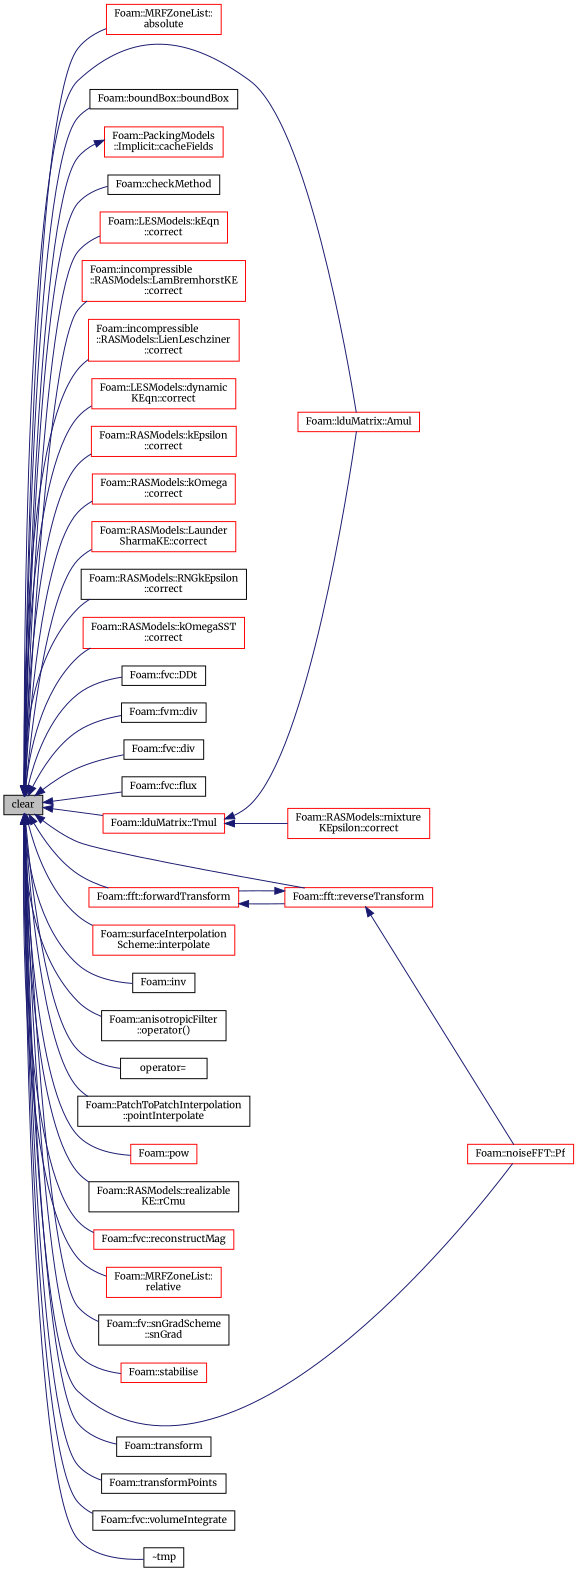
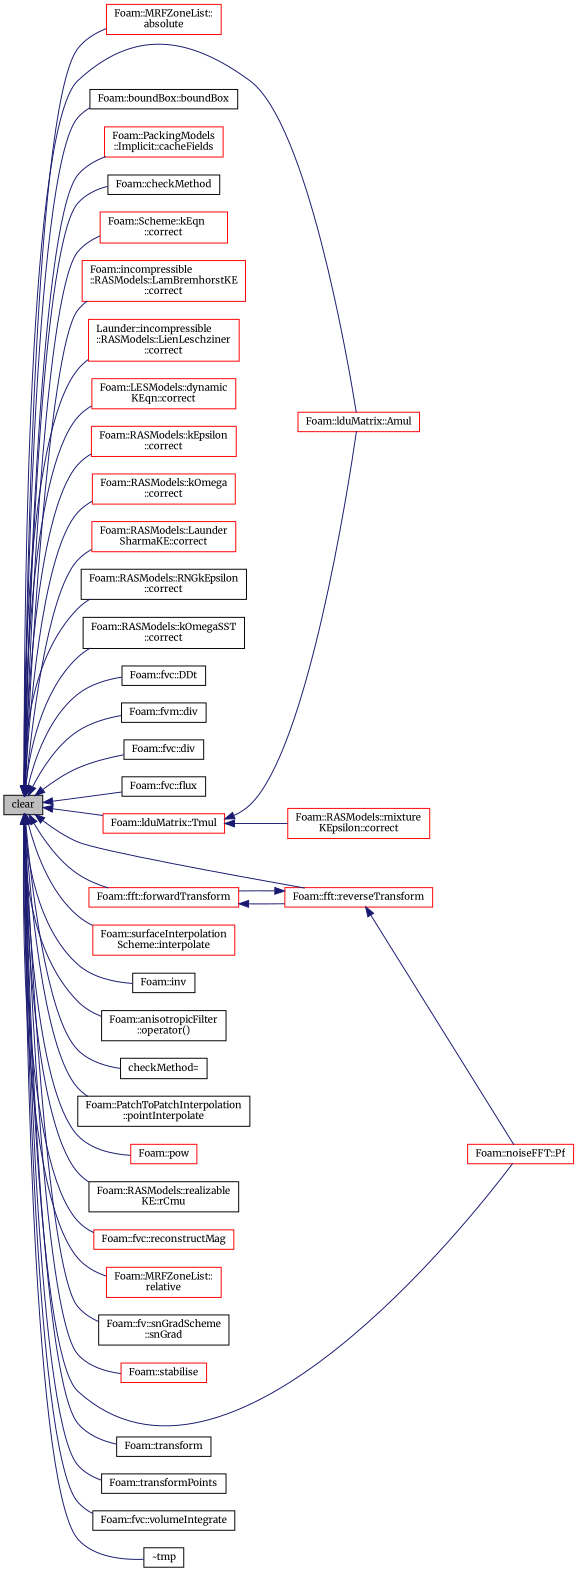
  digraph {
    fontname=Merriweather
    rankdir=LR
    node [color=red fontname=Merriweather fontsize=10 shape=record]
    edge [color=midnightblue dir=back fontname=Merriweather fontsize=10 labelfontname=Helvetica labelfontsize=10 style=solid]
    n1 [color=black fillcolor=grey75 fontcolor=black height=0.2 label=clear style=filled width=0.4]
    n2 [height=0.2 label="Foam::MRFZoneList::\labsolute" width=0.4]
    n3 [height=0.2 label="Foam::lduMatrix::Amul" width=0.4]
    n4 [color=black height=0.2 label="Foam::boundBox::boundBox" width=0.4]
    n5 [height=0.2 label="Foam::PackingModels\l::Implicit::cacheFields" width=0.4]
    n6 [color=black height=0.2 label="Foam::checkMethod" width=0.4]
-   n7 [height=0.2 label="Foam::LESModels::kEqn\l::correct" width=0.4]
+   n7 [height=0.2 label="Foam::Scheme::kEqn\l::correct" width=0.4]
    n8 [height=0.2 label="Foam::incompressible\l::RASModels::LamBremhorstKE\l::correct" width=0.4]
-   n9 [height=0.2 label="Foam::incompressible\l::RASModels::LienLeschziner\l::correct" width=0.4]
+   n9 [height=0.2 label="Launder::incompressible\l::RASModels::LienLeschziner\l::correct" width=0.4]
    n10 [height=0.2 label="Foam::LESModels::dynamic\lKEqn::correct" width=0.4]
    n11 [height=0.2 label="Foam::RASModels::kEpsilon\l::correct" width=0.4]
    n12 [height=0.2 label="Foam::RASModels::kOmega\l::correct" width=0.4]
    n13 [height=0.2 label="Foam::RASModels::Launder\lSharmaKE::correct" width=0.4]
    n14 [color=black height=0.2 label="Foam::RASModels::RNGkEpsilon\l::correct" width=0.4]
-   n15 [height=0.2 label="Foam::RASModels::kOmegaSST\l::correct" width=0.4]
+   n15 [color=black height=0.2 label="Foam::RASModels::kOmegaSST\l::correct" width=0.4]
    n16 [color=black height=0.2 label="Foam::fvc::DDt" width=0.4]
    n17 [color=black height=0.2 label="Foam::fvm::div" width=0.4]
    n18 [color=black height=0.2 label="Foam::fvc::div" width=0.4]
    n19 [color=black height=0.2 label="Foam::fvc::flux" width=0.4]
    n20 [height=0.2 label="Foam::fft::forwardTransform" width=0.4]
    n21 [height=0.2 label="Foam::fft::reverseTransform" width=0.4]
    n22 [height=0.2 label="Foam::noiseFFT::Pf" width=0.4]
    n23 [height=0.2 label="Foam::surfaceInterpolation\lScheme::interpolate" width=0.4]
    n24 [color=black height=0.2 label="Foam::inv" width=0.4]
    n25 [color=black height=0.2 label="Foam::anisotropicFilter\l::operator()" width=0.4]
-   n26 [color=black height=0.2 label="operator=" width=0.4]
+   n26 [color=black height=0.2 label="checkMethod=" width=0.4]
    n27 [color=black height=0.2 label="Foam::PatchToPatchInterpolation\l::pointInterpolate" width=0.4]
    n28 [height=0.2 label="Foam::pow" width=0.4]
    n29 [color=black height=0.2 label="Foam::RASModels::realizable\lKE::rCmu" width=0.4]
    n30 [height=0.2 label="Foam::fvc::reconstructMag" width=0.4]
    n31 [height=0.2 label="Foam::MRFZoneList::\lrelative" width=0.4]
    n32 [color=black height=0.2 label="Foam::fv::snGradScheme\l::snGrad" width=0.4]
    n33 [height=0.2 label="Foam::stabilise" width=0.4]
    n34 [height=0.2 label="Foam::lduMatrix::Tmul" width=0.4]
    n35 [color=black height=0.2 label="Foam::transform" width=0.4]
    n36 [color=black height=0.2 label="Foam::transformPoints" width=0.4]
    n37 [color=black height=0.2 label="Foam::fvc::volumeIntegrate" width=0.4]
    n38 [color=black height=0.2 label="~tmp" width=0.4]
    n39 [height=0.2 label="Foam::RASModels::mixture\lKEpsilon::correct" width=0.4]
    n1 -> n2
    n1 -> n3
    n1 -> n4
-   n5 -> n1
+   n1 -> n5
    n1 -> n6
    n1 -> n7
    n1 -> n8
    n1 -> n9
    n1 -> n10
    n1 -> n11
    n1 -> n12
    n1 -> n13
    n1 -> n14
    n1 -> n15
    n1 -> n16
    n1 -> n17
    n1 -> n18
    n1 -> n19
    n1 -> n20
    n1 -> n21
    n1 -> n22
    n1 -> n23
    n1 -> n24
    n1 -> n25
    n1 -> n26
    n1 -> n27
    n1 -> n28
    n1 -> n29
    n1 -> n30
    n1 -> n31
    n1 -> n32
    n1 -> n33
    n1 -> n34
    n1 -> n35
    n1 -> n36
    n1 -> n37
    n1 -> n38
    n20 -> n21
    n21 -> n20
    n21 -> n22
    n34 -> n3
    n34 -> n39
  }
